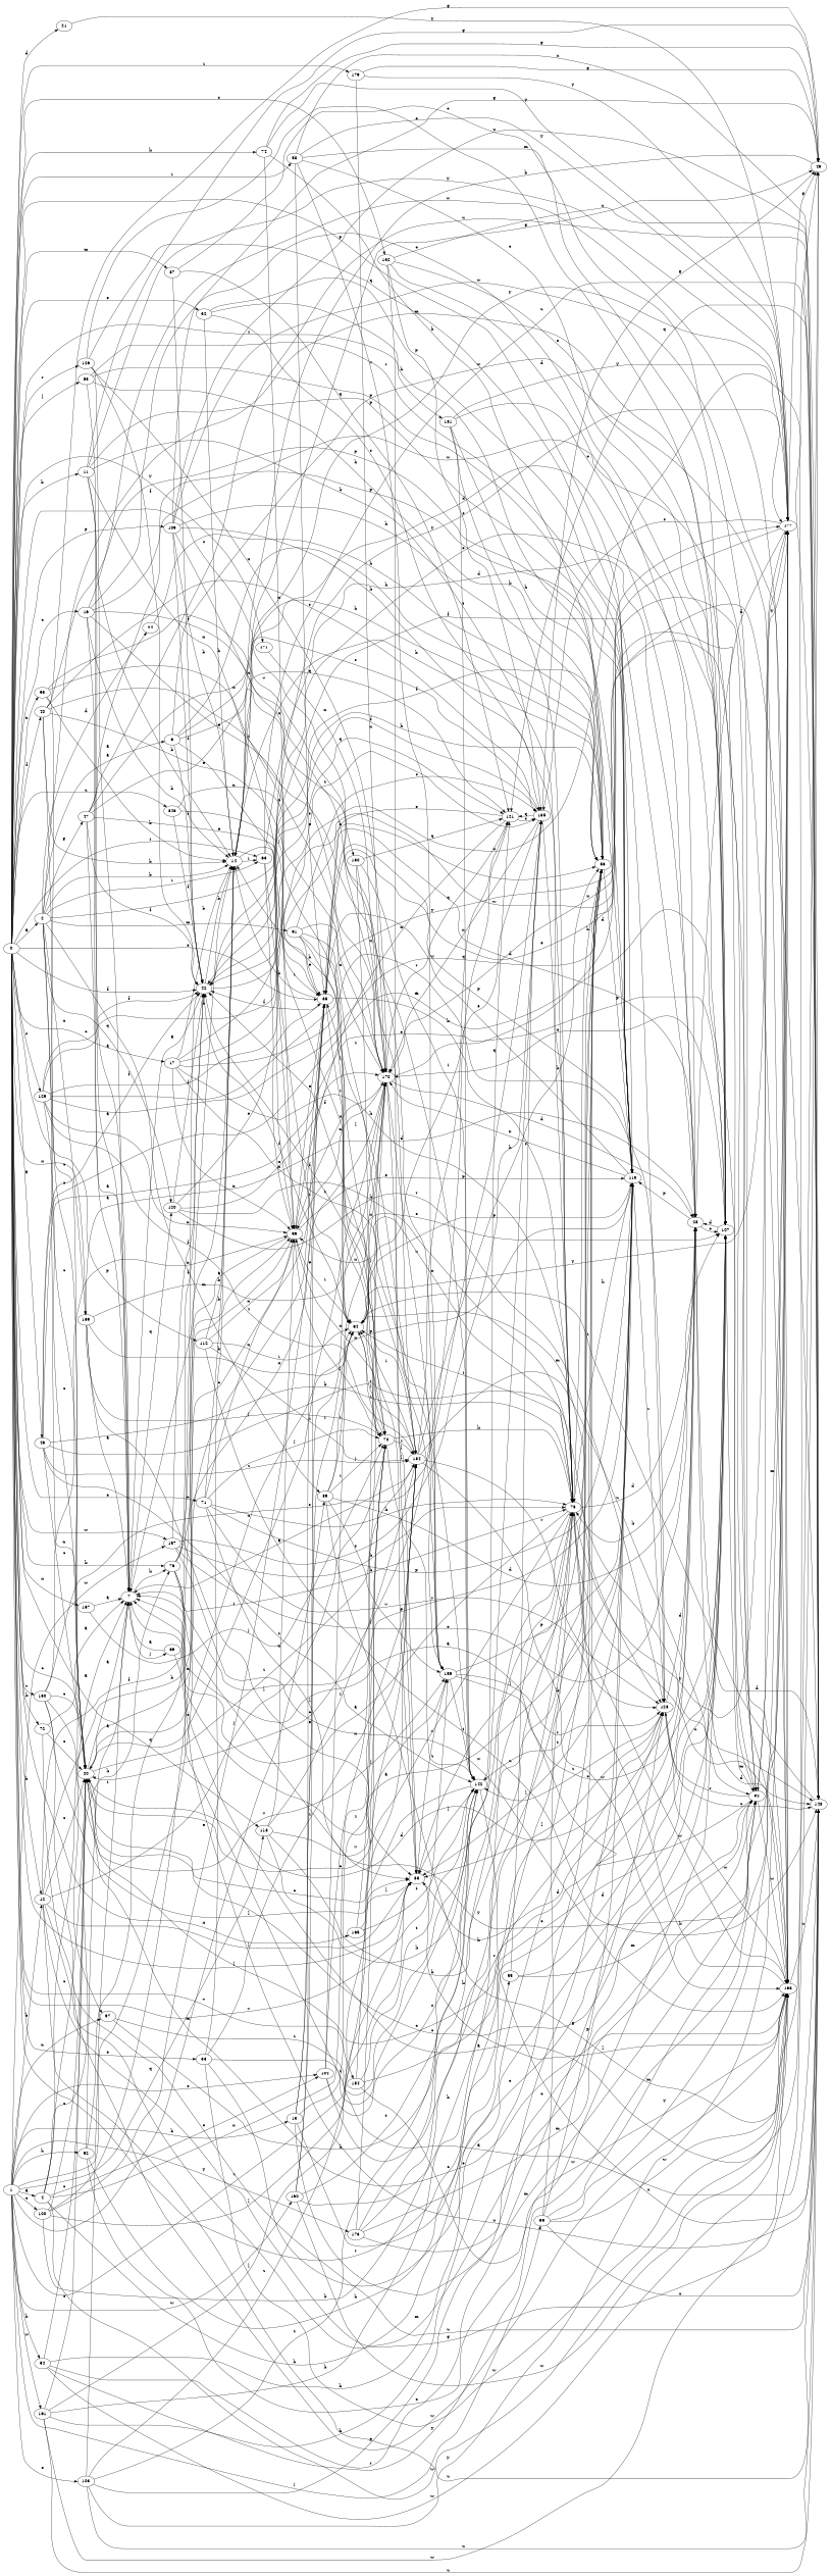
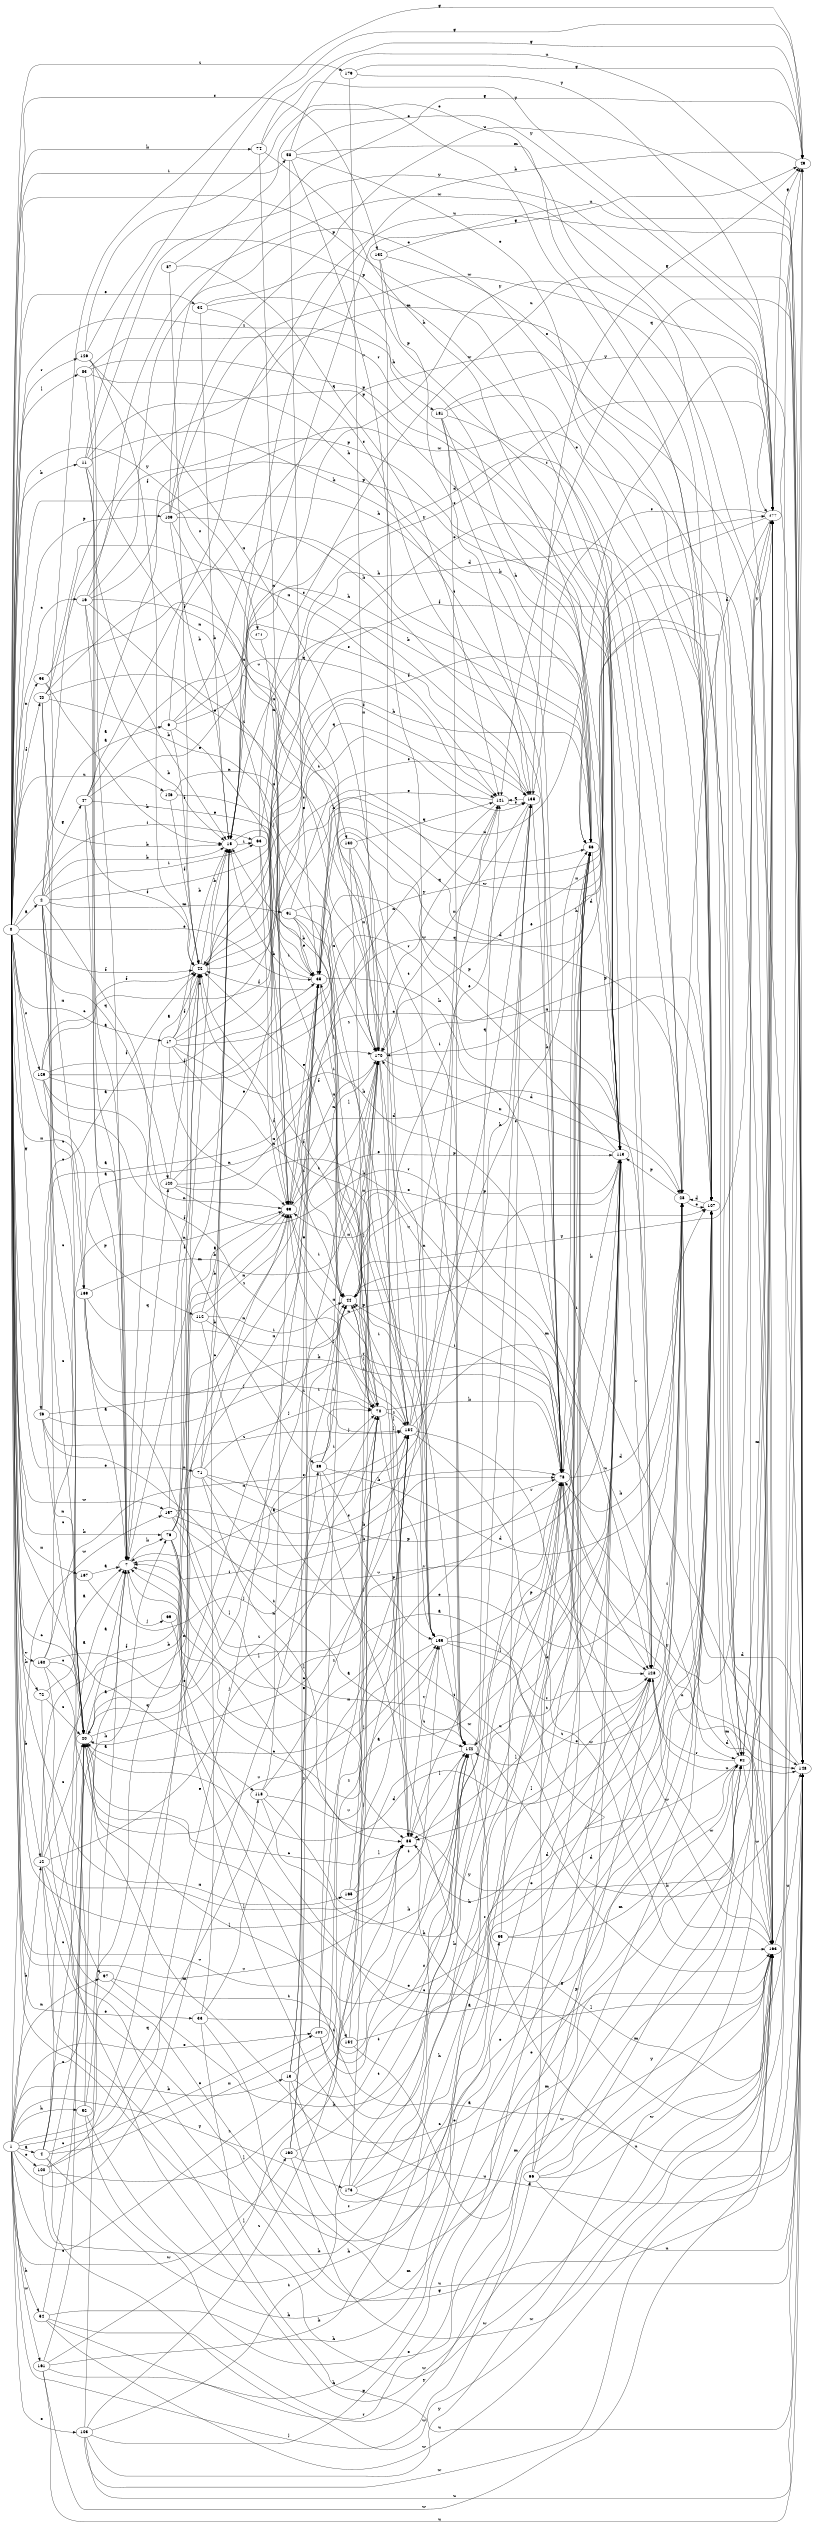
  strict digraph {
    rankdir=LR
    0
    2
    11
    12
    16
    17
    20
-   21
    n9 [label=71]
    32
    33
    35
    40
    42
    46
    58
    63
    72
    74
    76
    83
    85
    87
    93
    109
    112
    113
    118
    126
    128
    129
    130
    132
-   146 [label=846]
+   146
    150
    154
    155
    157
    165
    167
    169
    171
    179
    181
    89
    97
    6
-   14
-   24
+   14 [label=15]
    47
    91
    92
    120
    177
    7
    99
    49
    78
    70
    148
    163
    170
    107
    142
    121
    184
    28
-   64
+   64 [label=44]
    56
    135
    1
    4
    13
    52
    54
    66
    100
    103
    104
    160
    161
    173
    55
    69
    0 -> 2 [label=a]
    0 -> 11 [label=b]
    0 -> 12 [label=b]
    0 -> 16 [label=c]
    0 -> 17 [label=c]
    0 -> 20 [label=c]
-   0 -> 21 [label=d]
    0 -> n9 [label=e]
    0 -> 32 [label=e]
    0 -> 33 [label=e]
    0 -> 35 [label=e]
    0 -> 40 [label=f]
    0 -> 42 [label=f]
    0 -> 46 [label=g]
    0 -> 58 [label=i]
    0 -> 63 [label=i]
    0 -> 72 [label=k]
    0 -> 74 [label=k]
    0 -> 76 [label=k]
    0 -> 83 [label=l]
    0 -> 85 [label=l]
-   0 -> 87 [label=m]
    0 -> 93 [label=n]
    0 -> 109 [label=p]
    0 -> 112 [label=p]
    0 -> 113 [label=p]
    0 -> 118 [label=q]
    0 -> 126 [label=r]
    0 -> 128 [label=r]
    0 -> 129 [label=s]
    0 -> 130 [label=s]
    0 -> 132 [label=s]
    0 -> 146 [label=u]
    0 -> 150 [label=v]
    0 -> 154 [label=v]
    0 -> 155 [label=v]
    0 -> 157 [label=w]
    0 -> 165 [label=x]
    0 -> 167 [label=x]
    0 -> 169 [label=x]
    0 -> 171 [label=y]
    0 -> 179 [label=z]
    0 -> 181 [label=z]
    2 -> 20 [label=c]
    2 -> 63 [label=i]
    2 -> 169 [label=x]
    2 -> 89 [label=m]
    2 -> 97 [label=n]
    2 -> 6 [label=a]
    2 -> 14 [label=b]
-   2 -> 24 [label=d]
    2 -> 47 [label=g]
    2 -> 91 [label=m]
    2 -> 92 [label=m]
    2 -> 120 [label=q]
    2 -> 177 [label=y]
    11 -> 113 [label=p]
    11 -> 14 [label=b]
    11 -> 177 [label=y]
    11 -> 7 [label=a]
    11 -> 99 [label=n]
    11 -> 49 [label=g]
    11 -> 78 [label=k]
    12 -> 20 [label=c]
    12 -> 42 [label=f]
    12 -> 85 [label=l]
    12 -> 92 [label=m]
    12 -> 99 [label=n]
    12 -> 49 [label=g]
    12 -> 70 [label=j]
    12 -> 148 [label=u]
    16 -> 35 [label=e]
    16 -> 113 [label=p]
    16 -> 14 [label=b]
    16 -> 7 [label=a]
    16 -> 163 [label=w]
    16 -> 170 [label=x]
    16 -> 107 [label=o]
-   109 -> 42 [label=f]
+   17 -> 42 [label=f]
    17 -> 128 [label=r]
    17 -> 14 [label=b]
    17 -> 99 [label=n]
    17 -> 78 [label=k]
    17 -> 148 [label=u]
    17 -> 142 [label=t]
    17 -> 121 [label=q]
    20 -> 7 [label=a]
    20 -> 170 [label=x]
    20 -> 107 [label=o]
    20 -> 184 [label=z]
    20 -> 28 [label=d]
    20 -> 64 [label=i]
-   21 -> 177 [label=y]
    n9 -> 85 [label=l]
    n9 -> 113 [label=p]
    n9 -> 128 [label=r]
    n9 -> 14 [label=b]
    n9 -> 99 [label=n]
    n9 -> 78 [label=k]
    n9 -> 70 [label=j]
    32 -> 113 [label=p]
    32 -> 14 [label=b]
    32 -> 56 [label=h]
    32 -> 135 [label=s]
    33 -> 14 [label=b]
    33 -> 163 [label=w]
    33 -> 107 [label=o]
    33 -> 142 [label=t]
    33 -> 184 [label=z]
    35 -> 20 [label=c]
    35 -> 42 [label=f]
    35 -> 113 [label=p]
    35 -> 14 [label=b]
    35 -> 78 [label=k]
    35 -> 28 [label=d]
    35 -> 64 [label=i]
    40 -> 20 [label=c]
    40 -> 35 [label=e]
    40 -> 113 [label=p]
    40 -> 14 [label=b]
    40 -> 49 [label=g]
    40 -> 184 [label=z]
    40 -> 135 [label=s]
    42 -> 14 [label=b]
    42 -> 7 [label=a]
    42 -> 163 [label=w]
    42 -> 107 [label=o]
    42 -> 56 [label=h]
    46 -> 20 [label=c]
    46 -> 42 [label=f]
    46 -> 128 [label=r]
-   46 -> 92 [label=m]
    46 -> 78 [label=k]
    46 -> 107 [label=o]
    46 -> 142 [label=t]
    46 -> 184 [label=z]
    58 -> 35 [label=e]
    58 -> 155 [label=v]
    58 -> 92 [label=m]
    58 -> 177 [label=y]
    58 -> 148 [label=u]
    58 -> 107 [label=o]
    63 -> 99 [label=n]
    63 -> 148 [label=u]
    63 -> 28 [label=d]
    63 -> 64 [label=i]
    72 -> 20 [label=c]
    72 -> 7 [label=a]
    72 -> 163 [label=w]
    74 -> 177 [label=y]
    74 -> 99 [label=n]
    74 -> 49 [label=g]
    74 -> 56 [label=h]
    76 -> 42 [label=f]
    76 -> 113 [label=p]
    76 -> 14 [label=b]
    76 -> 177 [label=y]
    76 -> 78 [label=k]
    76 -> 170 [label=x]
    83 -> 113 [label=p]
    83 -> 128 [label=r]
    83 -> 7 [label=a]
    83 -> 56 [label=h]
    85 -> 155 [label=v]
    85 -> 28 [label=d]
    87 -> 42 [label=f]
    87 -> 107 [label=o]
    87 -> 121 [label=q]
    93 -> 20 [label=c]
    93 -> 155 [label=v]
    93 -> 14 [label=b]
-   93 -> 170 [label=x]
+   93 -> 121 [label=x]
    109 -> 14 [label=b]
    109 -> 49 [label=g]
    109 -> 78 [label=k]
    109 -> 148 [label=u]
    109 -> 163 [label=w]
    109 -> 170 [label=x]
    109 -> 56 [label=h]
    112 -> 14 [label=b]
    112 -> 99 [label=n]
    112 -> 148 [label=u]
    112 -> 184 [label=z]
    112 -> 64 [label=i]
    113 -> 35 [label=e]
    113 -> 42 [label=f]
    113 -> 85 [label=l]
    113 -> 128 [label=r]
    113 -> 7 [label=a]
    113 -> 78 [label=k]
    113 -> 170 [label=x]
    113 -> 142 [label=t]
    118 -> 155 [label=v]
    118 -> 99 [label=n]
    118 -> 78 [label=k]
    118 -> 184 [label=z]
    118 -> 56 [label=h]
    126 -> 42 [label=f]
-   126 -> 113 [label=q]
+   126 -> 113 [label=p]
    126 -> 7 [label=a]
    126 -> 170 [label=x]
    126 -> 107 [label=o]
    128 -> 85 [label=l]
    128 -> 148 [label=u]
    128 -> 163 [label=w]
    128 -> 142 [label=t]
-   128 -> 28 [label=d]
+   128 -> 28 [label=i]
    129 -> 20 [label=c]
    129 -> 42 [label=f]
    129 -> 177 [label=y]
    129 -> 99 [label=n]
    129 -> 163 [label=w]
    129 -> 184 [label=z]
    129 -> 56 [label=h]
    129 -> 135 [label=s]
    130 -> 70 [label=j]
    130 -> 170 [label=x]
    130 -> 142 [label=t]
    130 -> 121 [label=q]
    132 -> 85 [label=l]
    132 -> 148 [label=u]
    132 -> 107 [label=o]
-   132 -> 28 [label=d]
    132 -> 135 [label=s]
    146 -> 42 [label=f]
    146 -> 70 [label=j]
    146 -> 170 [label=x]
    150 -> 20 [label=c]
-   150 -> 85 [label=l]
+   150 -> 70 [label=l]
    150 -> 155 [label=v]
    150 -> 99 [label=n]
    150 -> 148 [label=u]
    150 -> 135 [label=s]
    154 -> 70 [label=j]
    154 -> 163 [label=w]
    154 -> 107 [label=o]
-   154 -> 142 [label=t]
+   13 -> 142 [label=t]
    155 -> 35 [label=e]
    155 -> 42 [label=f]
    155 -> 113 [label=p]
    155 -> 128 [label=r]
    155 -> 107 [label=o]
    155 -> 142 [label=t]
    157 -> 42 [label=f]
    157 -> 78 [label=k]
    157 -> 163 [label=w]
    157 -> 107 [label=o]
    157 -> 135 [label=s]
    165 -> 85 [label=l]
    165 -> 70 [label=j]
    165 -> 142 [label=t]
    167 -> 7 [label=a]
    167 -> 70 [label=j]
    169 -> 85 [label=l]
    169 -> 113 [label=p]
    169 -> 7 [label=a]
    169 -> 70 [label=j]
    169 -> 107 [label=o]
    169 -> 28 [label=d]
-   171 -> 170 [label=n]
+   171 -> 99 [label=n]
    179 -> 177 [label=y]
    179 -> 49 [label=g]
    179 -> 170 [label=x]
+   181 -> 128 [label=r]
    181 -> 177 [label=y]
    181 -> 78 [label=k]
    181 -> 107 [label=o]
    181 -> 142 [label=t]
    181 -> 56 [label=h]
    89 -> 155 [label=v]
    89 -> 49 [label=g]
    89 -> 70 [label=j]
    89 -> 170 [label=x]
    89 -> 28 [label=d]
    89 -> 64 [label=i]
    97 -> 78 [label=k]
    97 -> 142 [label=t]
    6 -> 42 [label=f]
    6 -> 99 [label=n]
    6 -> 163 [label=w]
    6 -> 142 [label=t]
    6 -> 56 [label=h]
    6 -> 135 [label=s]
    14 -> 63 [label=i]
    14 -> 177 [label=y]
    14 -> 49 [label=g]
    14 -> 28 [label=d]
    14 -> 64 [label=i]
-   24 -> 56 [label=h]
    47 -> 35 [label=e]
    47 -> 42 [label=f]
    47 -> 7 [label=a]
    47 -> 148 [label=u]
    47 -> 163 [label=w]
    47 -> 121 [label=q]
    47 -> 56 [label=h]
    91 -> 35 [label=e]
    91 -> 85 [label=l]
    91 -> 70 [label=j]
    91 -> 170 [label=x]
    91 -> 184 [label=z]
    91 -> 135 [label=s]
    92 -> 20 [label=c]
    92 -> 35 [label=e]
    92 -> 128 [label=r]
    92 -> 177 [label=y]
    92 -> 7 [label=a]
    92 -> 163 [label=w]
    120 -> 35 [label=e]
    120 -> 42 [label=f]
    120 -> 128 [label=r]
    120 -> 78 [label=k]
    120 -> 170 [label=x]
    177 -> 92 [label=m]
    177 -> 49 [label=g]
    177 -> 170 [label=x]
    177 -> 28 [label=d]
    177 -> 135 [label=s]
    7 -> 76 [label=k]
    7 -> 120 [label=q]
    7 -> 69 [label=j]
    99 -> 35 [label=e]
    99 -> 113 [label=p]
    99 -> 7 [label=a]
    99 -> 70 [label=j]
    99 -> 170 [label=x]
    99 -> 64 [label=i]
    49 -> 14 [label=b]
    49 -> 7 [label=a]
-   78 -> 20 [label=c]
+   155 -> 20 [label=c]
    78 -> 177 [label=y]
    78 -> 7 [label=a]
    78 -> 99 [label=n]
    78 -> 148 [label=u]
    78 -> 163 [label=w]
    78 -> 28 [label=d]
    78 -> 64 [label=i]
    78 -> 56 [label=h]
    70 -> 14 [label=b]
    70 -> 78 [label=k]
    70 -> 142 [label=t]
    70 -> 184 [label=z]
    70 -> 64 [label=i]
    148 -> 7 [label=a]
    148 -> 121 [label=q]
    148 -> 28 [label=d]
    148 -> 64 [label=i]
    163 -> 20 [label=c]
    163 -> 85 [label=l]
    163 -> 78 [label=k]
    163 -> 148 [label=u]
    163 -> 28 [label=d]
    170 -> 85 [label=l]
    170 -> 155 [label=v]
    170 -> 99 [label=n]
    170 -> 148 [label=d]
    170 -> 121 [label=q]
    170 -> 28 [label=d]
    107 -> 92 [label=m]
    107 -> 170 [label=x]
    107 -> 28 [label=d]
    142 -> 20 [label=c]
    142 -> 85 [label=l]
    142 -> 148 [label=u]
    142 -> 121 [label=q]
    121 -> 20 [label=c]
    121 -> 35 [label=e]
    121 -> 99 [label=n]
    121 -> 135 [label=s]
    184 -> 42 [label=f]
    184 -> 128 [label=r]
    184 -> 7 [label=a]
    184 -> 99 [label=n]
    184 -> 148 [label=u]
    184 -> 163 [label=w]
    184 -> 121 [label=q]
    184 -> 64 [label=i]
    184 -> 56 [label=h]
    28 -> 42 [label=f]
    28 -> 113 [label=p]
    28 -> 78 [label=k]
    28 -> 107 [label=o]
    64 -> 42 [label=f]
    64 -> 113 [label=p]
    64 -> 92 [label=m]
    64 -> 177 [label=y]
    64 -> 70 [label=j]
    64 -> 170 [label=x]
    56 -> 85 [label=l]
    56 -> 113 [label=p]
    56 -> 14 [label=b]
    135 -> 42 [label=f]
    135 -> 49 [label=g]
    135 -> 78 [label=k]
    135 -> 170 [label=x]
    135 -> 121 [label=q]
    135 -> 64 [label=i]
    1 -> 12 [label=b]
    1 -> 35 [label=e]
    1 -> 118 [label=q]
    1 -> 157 [label=w]
    1 -> 89 [label=m]
    1 -> 97 [label=n]
    1 -> 184 [label=z]
    1 -> 4 [label=a]
    1 -> 13 [label=b]
    1 -> 52 [label=h]
    1 -> 54 [label=h]
    1 -> 66 [label=j]
    1 -> 100 [label=o]
    1 -> 103 [label=o]
    1 -> 104 [label=o]
    1 -> 160 [label=w]
    1 -> 161 [label=w]
    1 -> 173 [label=y]
    4 -> 20 [label=c]
    4 -> 76 [label=k]
    4 -> 7 [label=a]
    4 -> 163 [label=w]
    4 -> 170 [label=x]
    4 -> 104 [label=o]
    4 -> 55 [label=h]
    13 -> 35 [label=e]
    13 -> 92 [label=m]
    13 -> 170 [label=x]
    13 -> 107 [label=o]
    13 -> 184 [label=z]
    52 -> 14 [label=b]
    52 -> 7 [label=a]
    52 -> 107 [label=o]
    52 -> 56 [label=h]
    54 -> 20 [label=c]
    54 -> 128 [label=r]
    54 -> 177 [label=y]
    54 -> 163 [label=w]
    54 -> 56 [label=h]
    66 -> 113 [label=p]
    66 -> 92 [label=m]
    66 -> 177 [label=y]
    66 -> 78 [label=k]
    66 -> 148 [label=u]
    66 -> 163 [label=w]
    100 -> 20 [label=c]
    100 -> 35 [label=e]
    100 -> 85 [label=l]
    100 -> 99 [label=n]
    100 -> 78 [label=k]
    103 -> 113 [label=p]
    103 -> 177 [label=y]
-   103 -> 7 [label=i]
+   103 -> 7 [label=a]
    103 -> 148 [label=u]
+   103 -> 163 [label=w]
    103 -> 142 [label=t]
    103 -> 184 [label=z]
    104 -> 128 [label=r]
    104 -> 170 [label=x]
    104 -> 64 [label=i]
    104 -> 135 [label=s]
    160 -> 35 [label=e]
    160 -> 163 [label=w]
    160 -> 142 [label=t]
    160 -> 64 [label=i]
    160 -> 56 [label=h]
    161 -> 20 [label=c]
    161 -> 85 [label=l]
    161 -> 78 [label=k]
    161 -> 148 [label=u]
    161 -> 163 [label=w]
    161 -> 56 [label=h]
    173 -> 92 [label=m]
    173 -> 78 [label=k]
    173 -> 70 [label=j]
    173 -> 107 [label=o]
    173 -> 56 [label=h]
    55 -> 92 [label=m]
    55 -> 28 [label=d]
    55 -> 135 [label=s]
-   69 -> 7 [label=a]
    69 -> 148 [label=u]
  }
